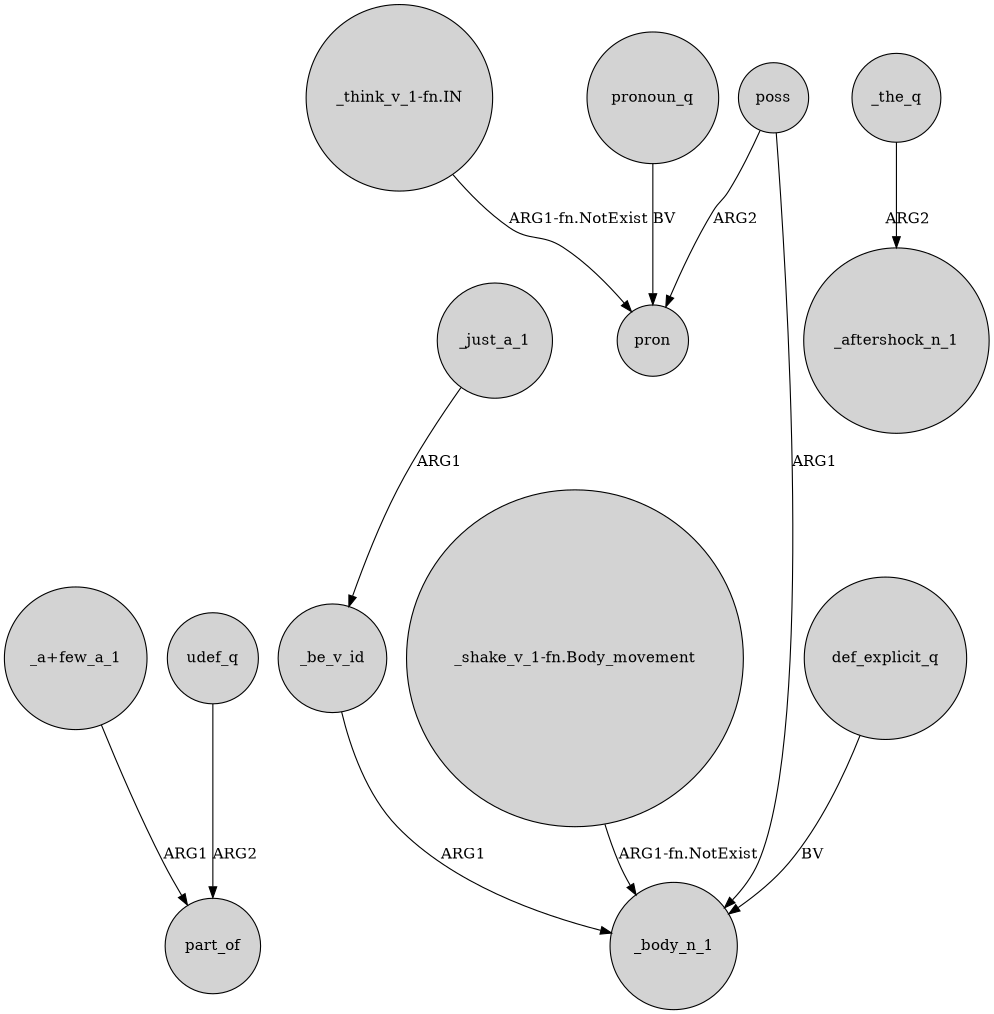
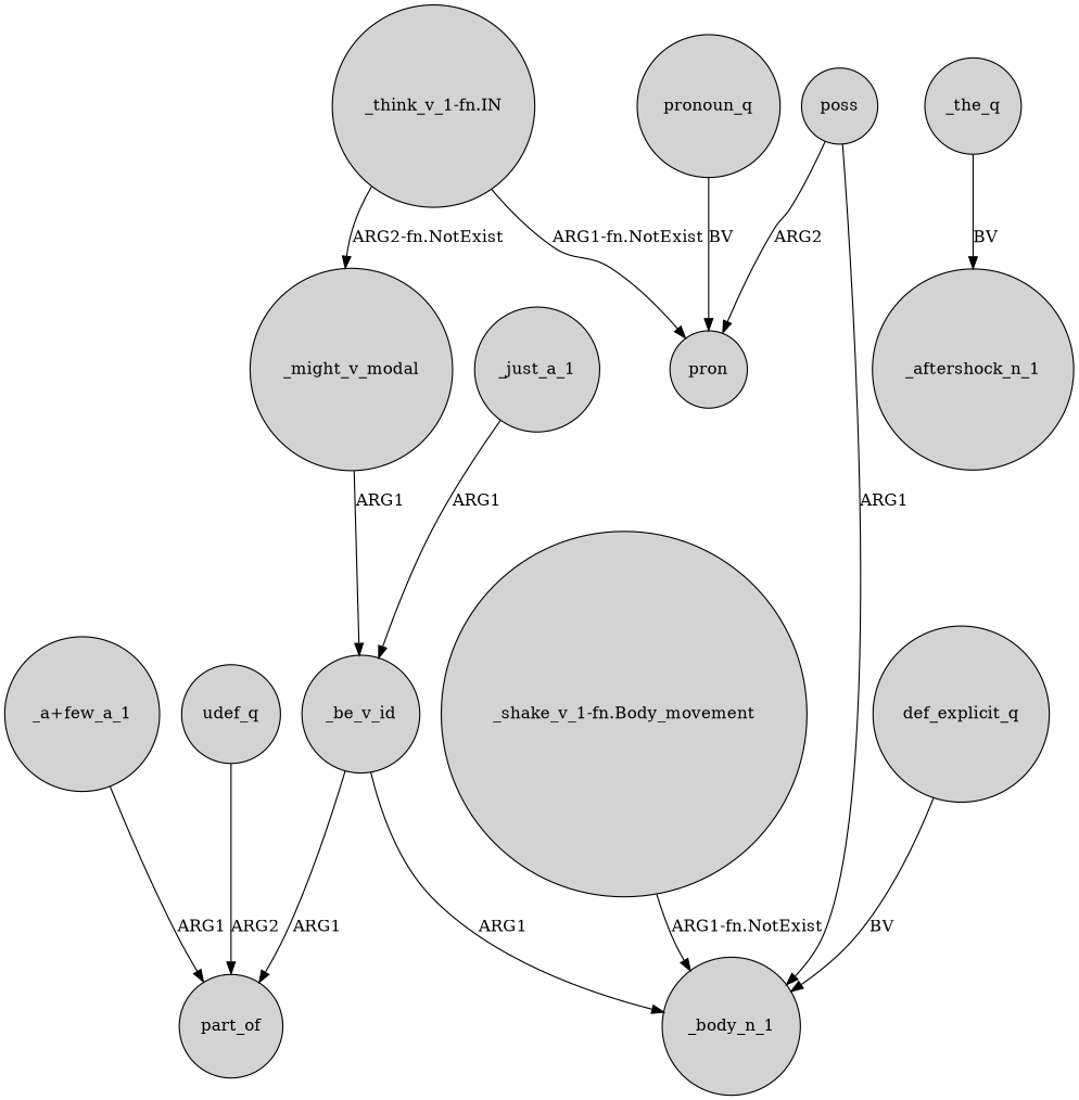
  digraph {
    node [shape=circle style=filled]
    _be_v_id
    part_of
    _body_n_1
    poss
    pron
    _just_a_1
    udef_q
    _the_q
    _aftershock_n_1
    "_think_v_1-fn.IN"
+   _might_v_modal
    def_explicit_q
    "_shake_v_1-fn.Body_movement"
    "_a+few_a_1"
    pronoun_q
+   _be_v_id -> part_of [label=ARG1]
    _be_v_id -> _body_n_1 [label=ARG1]
    poss -> _body_n_1 [label=ARG1]
    poss -> pron [label=ARG2]
    _just_a_1 -> _be_v_id [label=ARG1]
    udef_q -> part_of [label=ARG2]
-   _the_q -> _aftershock_n_1 [label=ARG2]
+   _the_q -> _aftershock_n_1 [label=BV]
    "_think_v_1-fn.IN" -> pron [label="ARG1-fn.NotExist"]
+   "_think_v_1-fn.IN" -> _might_v_modal [label="ARG2-fn.NotExist"]
+   _might_v_modal -> _be_v_id [label=ARG1]
    def_explicit_q -> _body_n_1 [label=BV]
    "_shake_v_1-fn.Body_movement" -> _body_n_1 [label="ARG1-fn.NotExist"]
    "_a+few_a_1" -> part_of [label=ARG1]
    pronoun_q -> pron [label=BV]
  }
